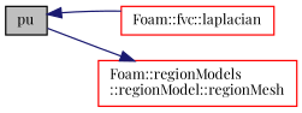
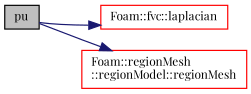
  digraph {
    fontname="Playfair Display"
    rankdir=LR
    node [color=red fontname="Playfair Display" fontsize=10 shape=record]
    edge [color=midnightblue fontname="Playfair Display" fontsize=10 labelfontname=FreeSans labelfontsize=10 style=solid]
    n1 [color=black fillcolor=grey75 fontcolor=black height=0.2 label=pu style=filled width=0.4]
    n2 [height=0.2 label="Foam::fvc::laplacian" width=0.4]
-   n3 [height=0.2 label="Foam::regionModels\l::regionModel::regionMesh" width=0.4]
-   n2 -> n1
+   n3 [height=0.2 label="Foam::regionMesh\l::regionModel::regionMesh" width=0.4]
+   n1 -> n2
    n1 -> n3
  }
